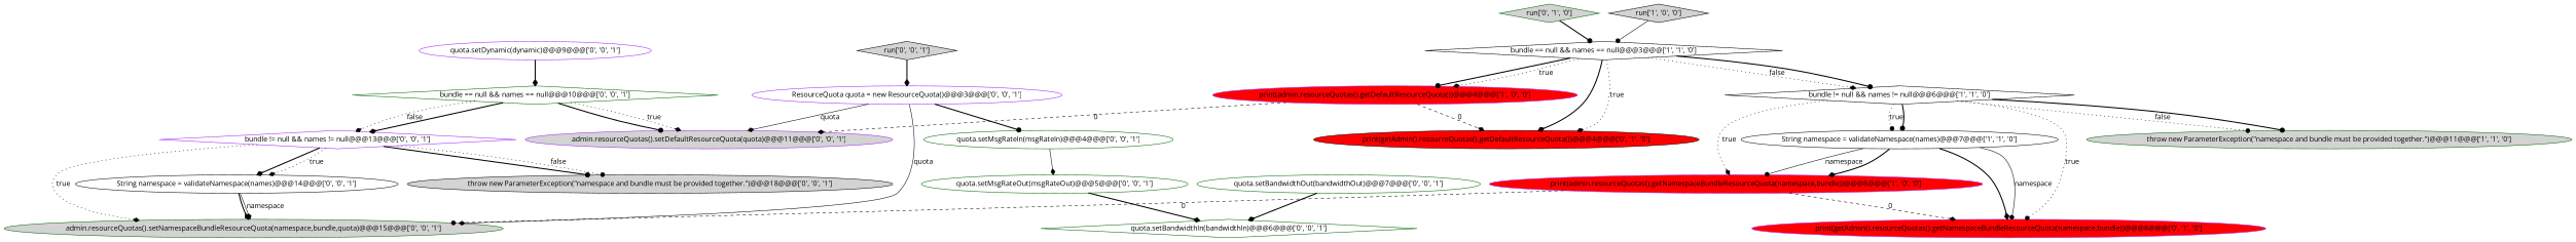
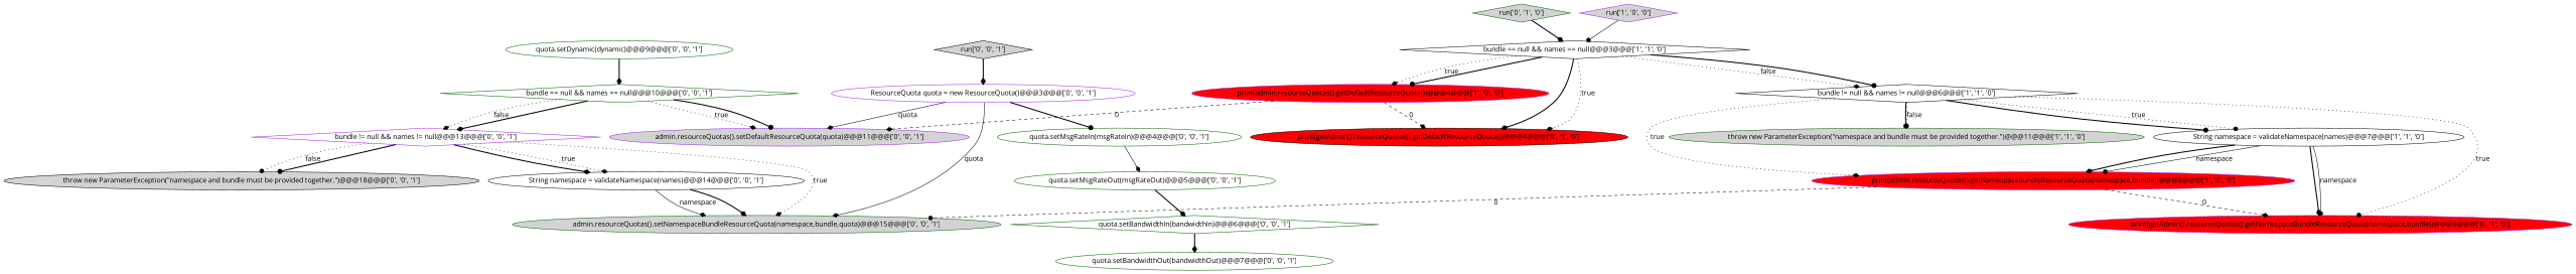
  digraph {
    fontname="Open Sans"
    node [color=darkgreen fillcolor=white fontname="Open Sans" shape=ellipse style=filled]
    edge [arrowhead=diamond fontname="Open Sans" style=bold]
    n1 [color=purple fillcolor=red label="print(admin.resourceQuotas().getNamespaceBundleResourceQuota(namespace,bundle))@@@8@@@['1', '0', '0']"]
    n2 [color=purple fillcolor=red label="print(getAdmin().resourceQuotas().getNamespaceBundleResourceQuota(namespace,bundle))@@@8@@@['0', '1', '0']"]
    n3 [fillcolor=lightgray label="admin.resourceQuotas().setNamespaceBundleResourceQuota(namespace,bundle,quota)@@@15@@@['0', '0', '1']"]
    n4 [color=purple fillcolor=red label="print(admin.resourceQuotas().getDefaultResourceQuota())@@@4@@@['1', '0', '0']"]
    n5 [color=black fillcolor=red label="print(getAdmin().resourceQuotas().getDefaultResourceQuota())@@@4@@@['0', '1', '0']"]
    n6 [color=purple fillcolor=lightgray label="admin.resourceQuotas().setDefaultResourceQuota(quota)@@@11@@@['0', '0', '1']"]
    n7 [color=black fillcolor=lightgray label="run['0', '0', '1']" shape=diamond]
    n8 [color=purple label="ResourceQuota quota = new ResourceQuota()@@@3@@@['0', '0', '1']"]
    n9 [label="quota.setMsgRateIn(msgRateIn)@@@4@@@['0', '0', '1']"]
-   n10 [color=purple label="quota.setDynamic(dynamic)@@@9@@@['0', '0', '1']"]
+   n10 [label="quota.setDynamic(dynamic)@@@9@@@['0', '0', '1']"]
    n11 [label="bundle == null && names == null@@@10@@@['0', '0', '1']" shape=diamond]
    n12 [fillcolor=lightgray label="throw new ParameterException(\"namespace and bundle must be provided together.\")@@@11@@@['1', '1', '0']"]
    n13 [color=black label="bundle != null && names != null@@@6@@@['1', '1', '0']" shape=diamond]
    n14 [color=black label="String namespace = validateNamespace(names)@@@7@@@['1', '1', '0']"]
    n15 [fillcolor=lightgray label="run['0', '1', '0']" shape=diamond]
    n16 [color=black label="bundle == null && names == null@@@3@@@['1', '1', '0']" shape=diamond]
    n17 [label="quota.setBandwidthIn(bandwidthIn)@@@6@@@['0', '0', '1']" shape=diamond]
    n18 [label="quota.setBandwidthOut(bandwidthOut)@@@7@@@['0', '0', '1']"]
-   n19 [color=black fillcolor=lightgray label="run['1', '0', '0']" shape=diamond]
+   n19 [color=purple fillcolor=lightgray label="run['1', '0', '0']" shape=diamond]
    n20 [color=black label="String namespace = validateNamespace(names)@@@14@@@['0', '0', '1']"]
    n21 [color=purple label="bundle != null && names != null@@@13@@@['0', '0', '1']" shape=diamond]
    n22 [label="quota.setMsgRateOut(msgRateOut)@@@5@@@['0', '0', '1']"]
    n23 [color=black fillcolor=lightgray label="throw new ParameterException(\"namespace and bundle must be provided together.\")@@@18@@@['0', '0', '1']"]
    n1 -> n2 [label=0 style=dashed]
    n1 -> n3 [arrowhead=dot label=0 style=dashed]
    n4 -> n5 [label=0 style=dashed]
    n4 -> n6 [label=0 style=dashed]
    n7 -> n8
    n8 -> n3 [label=quota style=solid]
    n8 -> n6 [label=quota style=solid]
    n8 -> n9 [arrowhead=dot]
    n9 -> n22 [style=solid]
    n10 -> n11
    n11 -> n6 [label=true style=dotted]
    n11 -> n6 [arrowhead=dot]
    n11 -> n21
    n11 -> n21 [label=false style=dotted]
    n13 -> n1 [label=true style=dotted]
    n13 -> n2 [arrowhead=dot label=true style=dotted]
    n13 -> n12 [arrowhead=dot label=false style=dotted]
    n13 -> n12 [arrowhead=dot]
    n13 -> n14 [arrowhead=dot label=true style=dotted]
    n13 -> n14 [arrowhead=dot]
    n14 -> n1 [arrowhead=dot label=namespace style=solid]
    n14 -> n1
    n14 -> n2 [arrowhead=dot label=namespace style=solid]
    n14 -> n2
-   n15 -> n16 [arrowhead=dot]
+   n15 -> n16
    n16 -> n4 [arrowhead=dot]
    n16 -> n4 [label=true style=dotted]
    n16 -> n5 [label=true style=dotted]
    n16 -> n5
    n16 -> n13 [label=false style=dotted]
    n16 -> n13 [arrowhead=dot]
-   n18 -> n17
+   n17 -> n18
    n19 -> n16 [arrowhead=dot style=solid]
    n20 -> n3
    n20 -> n3 [label=namespace style=solid]
    n21 -> n3 [label=true style=dotted]
    n21 -> n20
    n21 -> n20 [label=true style=dotted]
    n21 -> n23 [arrowhead=dot]
    n21 -> n23 [arrowhead=dot label=false style=dotted]
    n22 -> n17
  }
